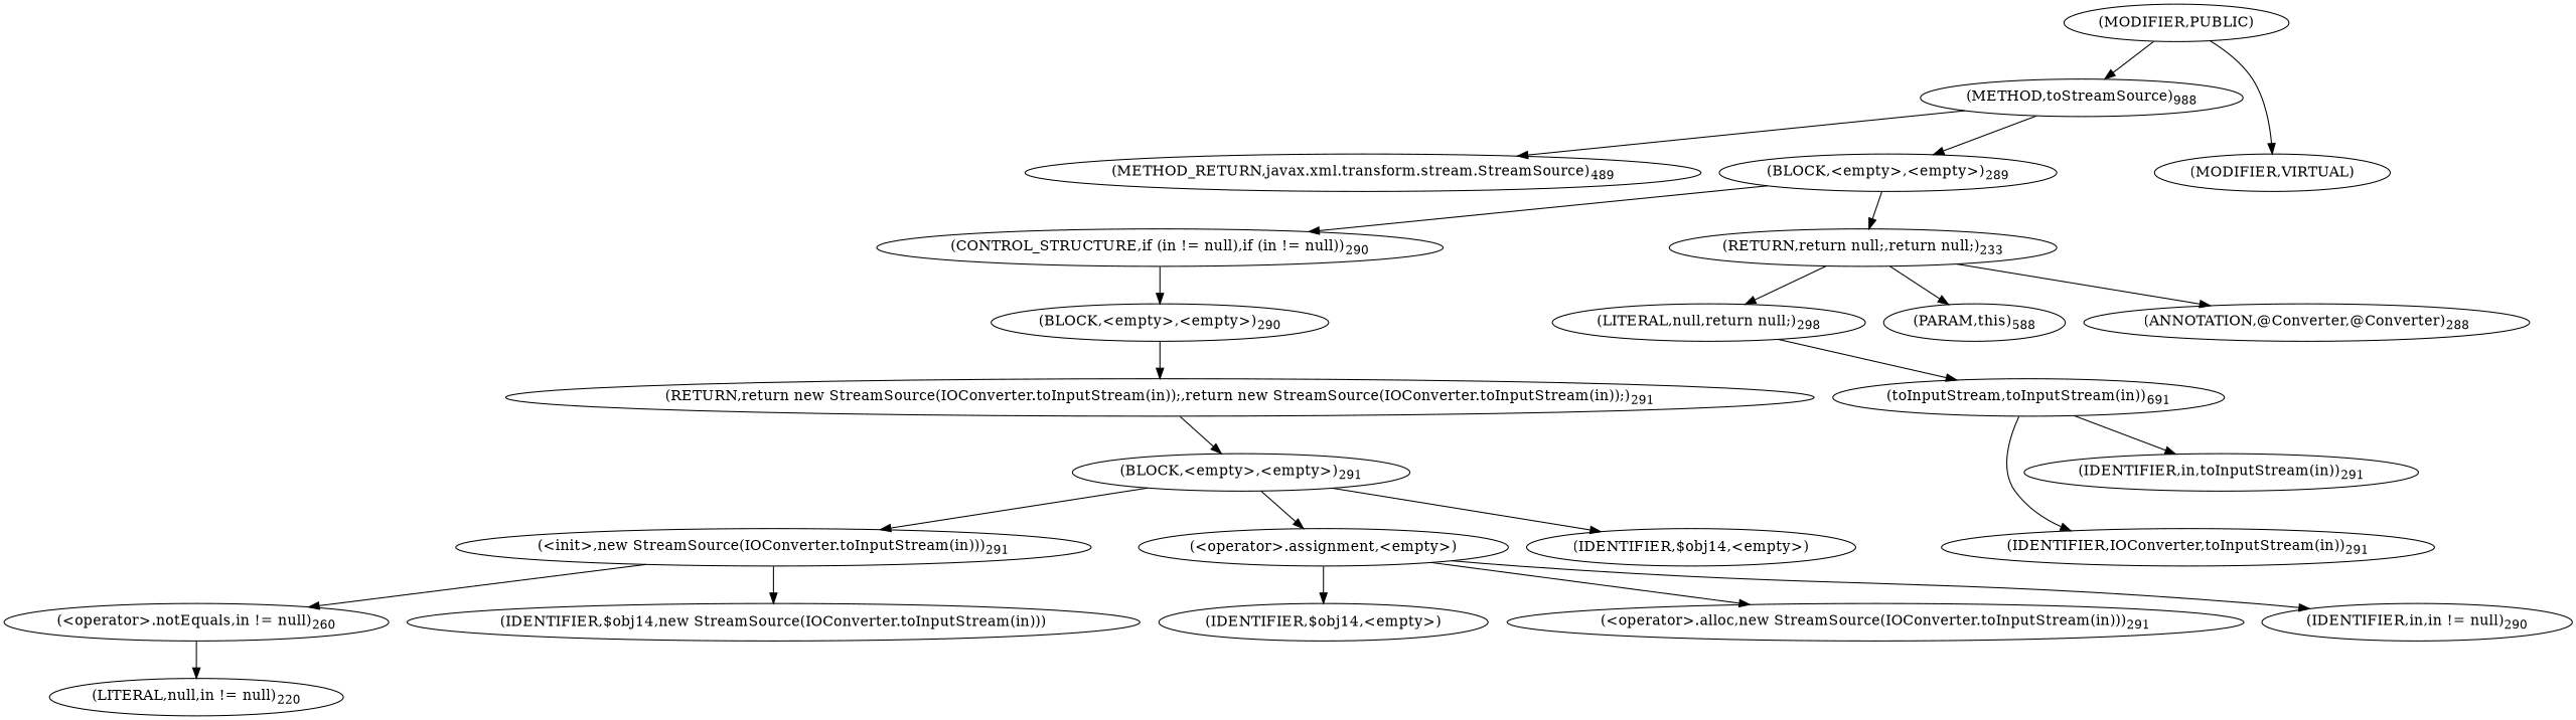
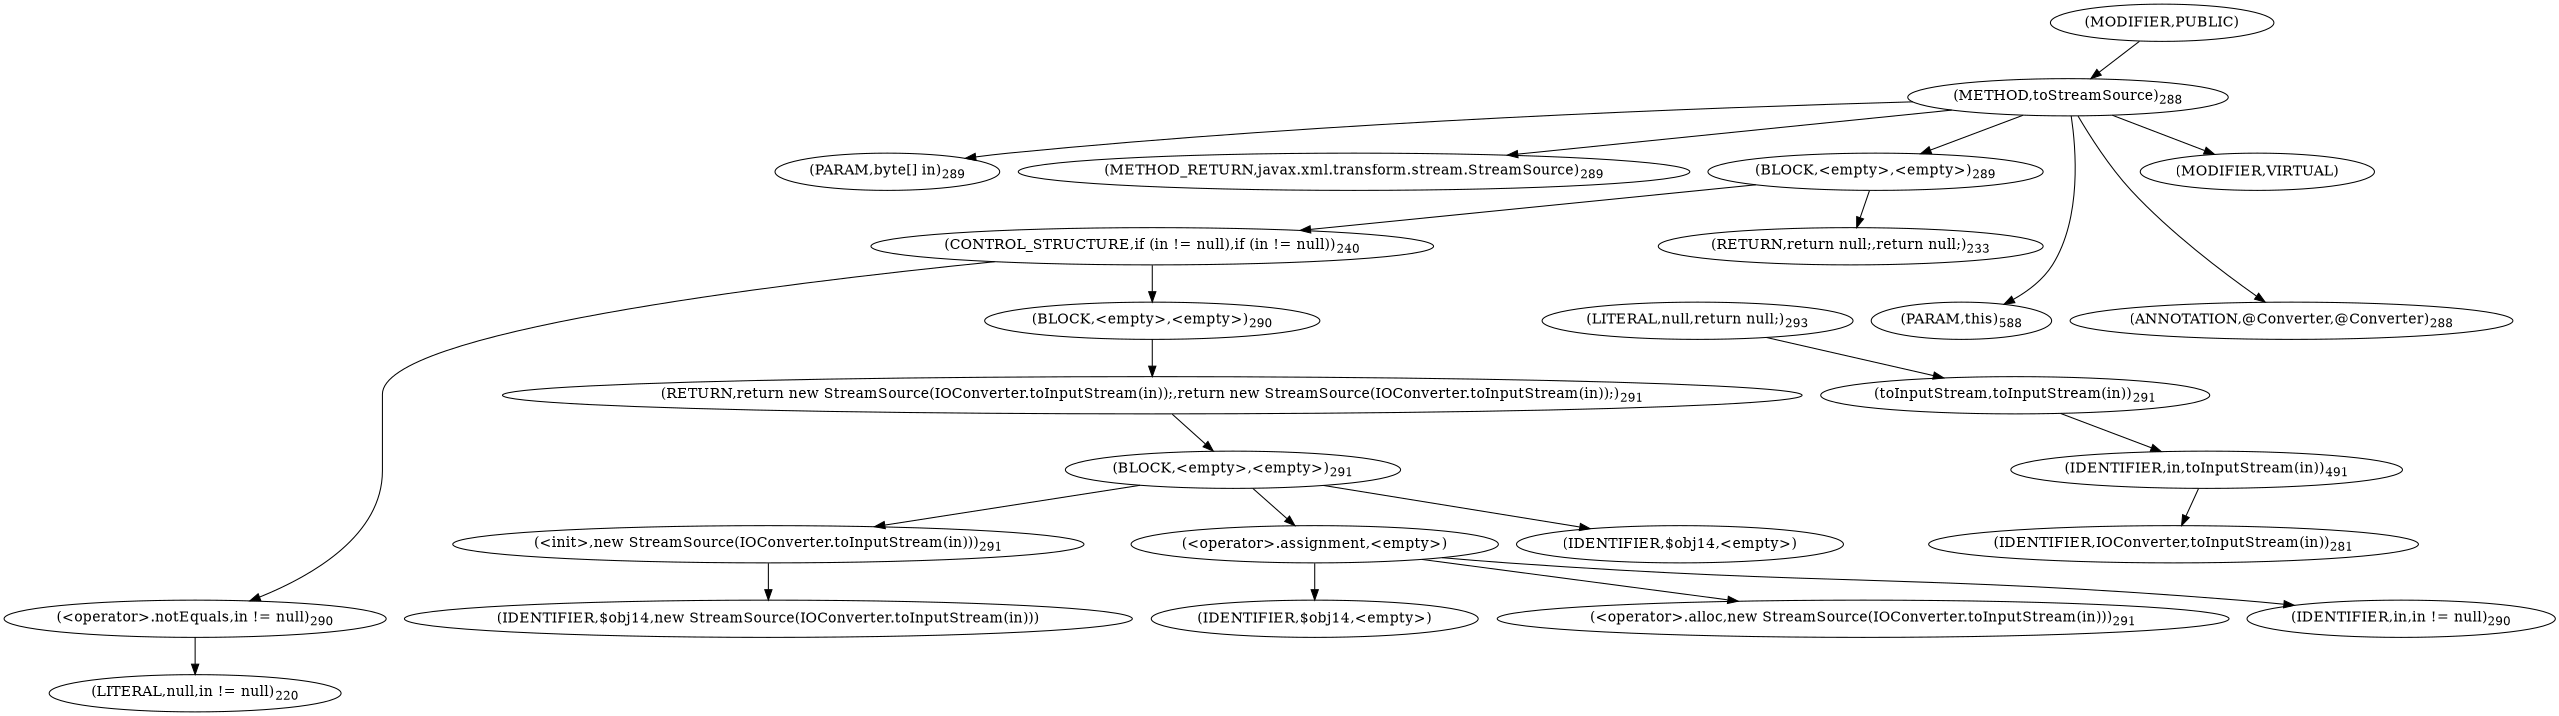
  digraph {
-   n1 [label=<(METHOD,toStreamSource)<SUB>988</SUB>>]
+   n1 [label=<(METHOD,toStreamSource)<SUB>288</SUB>>]
    n2 [label=<(PARAM,this)<SUB>588</SUB>>]
+   n3 [label=<(PARAM,byte[] in)<SUB>289</SUB>>]
    n4 [label=<(BLOCK,&lt;empty&gt;,&lt;empty&gt;)<SUB>289</SUB>>]
    n5 [label=<(MODIFIER,VIRTUAL)>]
    n6 [label=<(ANNOTATION,@Converter,@Converter)<SUB>288</SUB>>]
-   n7 [label=<(METHOD_RETURN,javax.xml.transform.stream.StreamSource)<SUB>489</SUB>>]
-   n8 [label=<(CONTROL_STRUCTURE,if (in != null),if (in != null))<SUB>290</SUB>>]
+   n7 [label=<(METHOD_RETURN,javax.xml.transform.stream.StreamSource)<SUB>289</SUB>>]
+   n8 [label=<(CONTROL_STRUCTURE,if (in != null),if (in != null))<SUB>240</SUB>>]
    n9 [label=<(RETURN,return null;,return null;)<SUB>233</SUB>>]
    n10 [label=<(MODIFIER,PUBLIC)>]
-   n11 [label=<(&lt;operator&gt;.notEquals,in != null)<SUB>260</SUB>>]
+   n11 [label=<(&lt;operator&gt;.notEquals,in != null)<SUB>290</SUB>>]
    n12 [label=<(BLOCK,&lt;empty&gt;,&lt;empty&gt;)<SUB>290</SUB>>]
-   n13 [label=<(LITERAL,null,return null;)<SUB>298</SUB>>]
+   n13 [label=<(LITERAL,null,return null;)<SUB>293</SUB>>]
    n14 [label=<(LITERAL,null,in != null)<SUB>220</SUB>>]
    n15 [label=<(RETURN,return new StreamSource(IOConverter.toInputStream(in));,return new StreamSource(IOConverter.toInputStream(in));)<SUB>291</SUB>>]
    n16 [label=<(IDENTIFIER,in,in != null)<SUB>290</SUB>>]
    n17 [label=<(BLOCK,&lt;empty&gt;,&lt;empty&gt;)<SUB>291</SUB>>]
    n18 [label=<(&lt;operator&gt;.assignment,&lt;empty&gt;)>]
    n19 [label=<(&lt;init&gt;,new StreamSource(IOConverter.toInputStream(in)))<SUB>291</SUB>>]
    n20 [label=<(IDENTIFIER,$obj14,&lt;empty&gt;)>]
    n21 [label=<(IDENTIFIER,$obj14,&lt;empty&gt;)>]
    n22 [label=<(&lt;operator&gt;.alloc,new StreamSource(IOConverter.toInputStream(in)))<SUB>291</SUB>>]
    n23 [label=<(IDENTIFIER,$obj14,new StreamSource(IOConverter.toInputStream(in)))>]
-   n24 [label=<(toInputStream,toInputStream(in))<SUB>691</SUB>>]
-   n25 [label=<(IDENTIFIER,IOConverter,toInputStream(in))<SUB>291</SUB>>]
-   n26 [label=<(IDENTIFIER,in,toInputStream(in))<SUB>291</SUB>>]
-   n9 -> n2
+   n24 [label=<(toInputStream,toInputStream(in))<SUB>291</SUB>>]
+   n25 [label=<(IDENTIFIER,IOConverter,toInputStream(in))<SUB>281</SUB>>]
+   n26 [label=<(IDENTIFIER,in,toInputStream(in))<SUB>491</SUB>>]
+   n1 -> n2
+   n1 -> n3
    n1 -> n4
-   n10 -> n5
-   n9 -> n6
+   n1 -> n5
+   n1 -> n6
    n1 -> n7
    n4 -> n8
    n4 -> n9
-   n19 -> n11
+   n8 -> n11
    n8 -> n12
-   n9 -> n13
    n10 -> n1
    n11 -> n14
    n12 -> n15
    n13 -> n24
    n15 -> n17
    n17 -> n18
    n17 -> n19
    n17 -> n20
    n18 -> n16
    n18 -> n21
    n18 -> n22
    n19 -> n23
-   n24 -> n25
+   n26 -> n25
    n24 -> n26
  }
